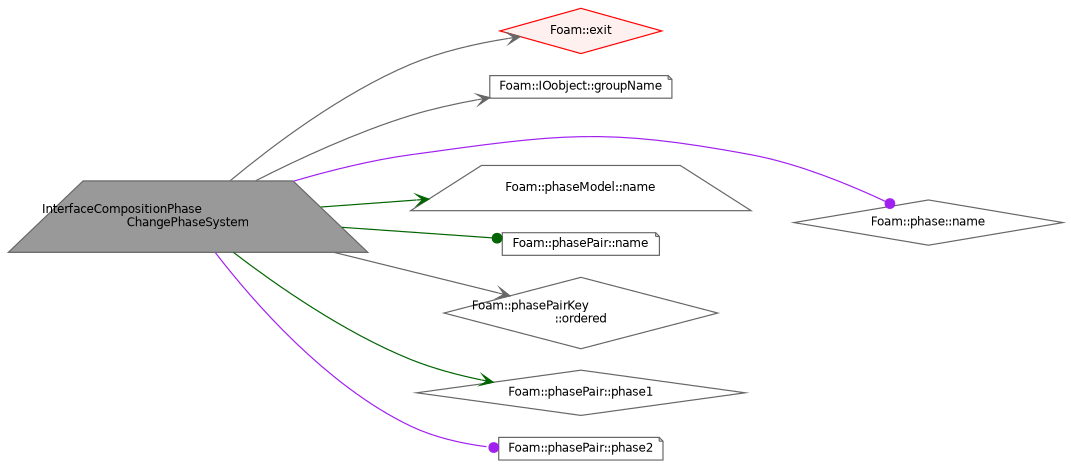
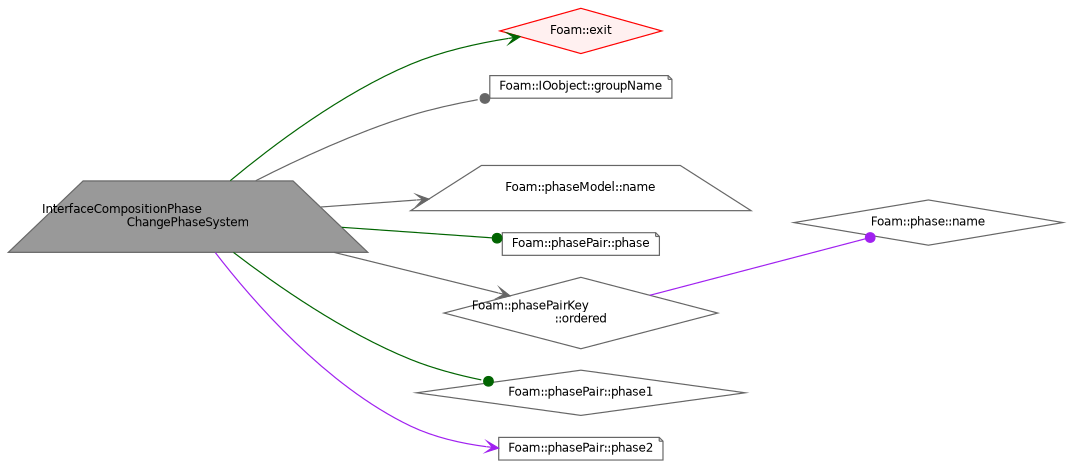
  digraph {
    rankdir=LR
    node [color=grey40 fillcolor=white fontname=Helvetica fontsize=10 shape=diamond style=filled]
    edge [arrowhead=vee color=darkgreen fontname=Helvetica fontsize=10 labelfontname=Helvetica labelfontsize=10 style=solid]
    n1 [color=gray40 fillcolor=grey60 fontcolor=black height=0.2 label="InterfaceCompositionPhase\lChangePhaseSystem" shape=trapezium width=0.4]
    n2 [color=red fillcolor="#FFF0F0" height=0.2 label="Foam::exit" width=0.4]
    n3 [height=0.2 label="Foam::IOobject::groupName" shape=note width=0.4]
    n4 [height=0.2 label="Foam::phase::name" width=0.4]
    n5 [height=0.2 label="Foam::phaseModel::name" shape=trapezium width=0.4]
-   n6 [height=0.2 label="Foam::phasePair::name" shape=note width=0.4]
+   n6 [height=0.2 label="Foam::phasePair::phase" shape=note width=0.4]
    n7 [height=0.2 label="Foam::phasePairKey\l::ordered" width=0.4]
    n8 [height=0.2 label="Foam::phasePair::phase1" width=0.4]
    n9 [height=0.2 label="Foam::phasePair::phase2" shape=note width=0.4]
-   n1 -> n2 [color=gray40]
-   n1 -> n3 [color=gray40]
-   n1 -> n4 [arrowhead=dot color=purple]
-   n1 -> n5
+   n1 -> n2
+   n1 -> n3 [arrowhead=dot color=gray40]
+   n7 -> n4 [arrowhead=dot color=purple]
+   n1 -> n5 [color=gray40]
    n1 -> n6 [arrowhead=dot]
    n1 -> n7 [color=gray40]
-   n1 -> n8
-   n1 -> n9 [arrowhead=dot color=purple]
+   n1 -> n8 [arrowhead=dot]
+   n1 -> n9 [color=purple]
  }
